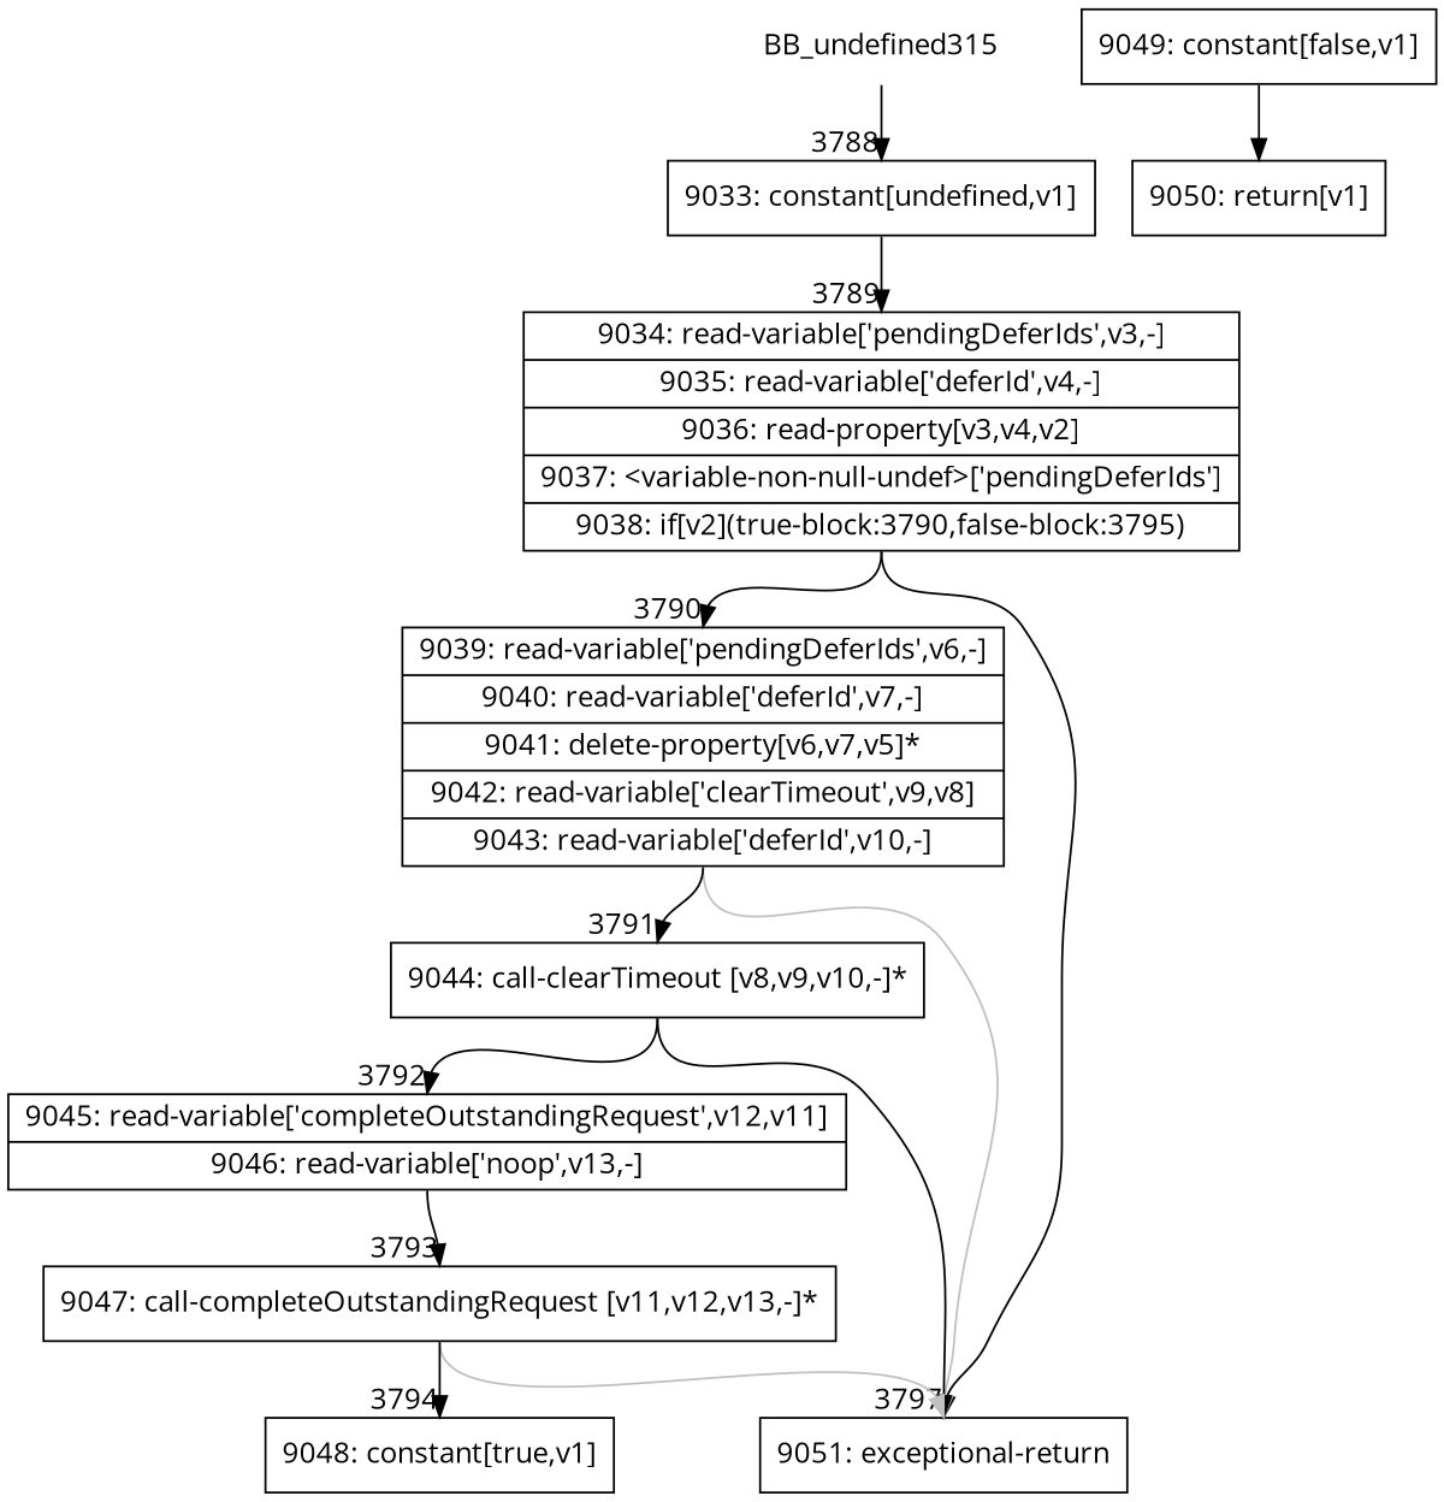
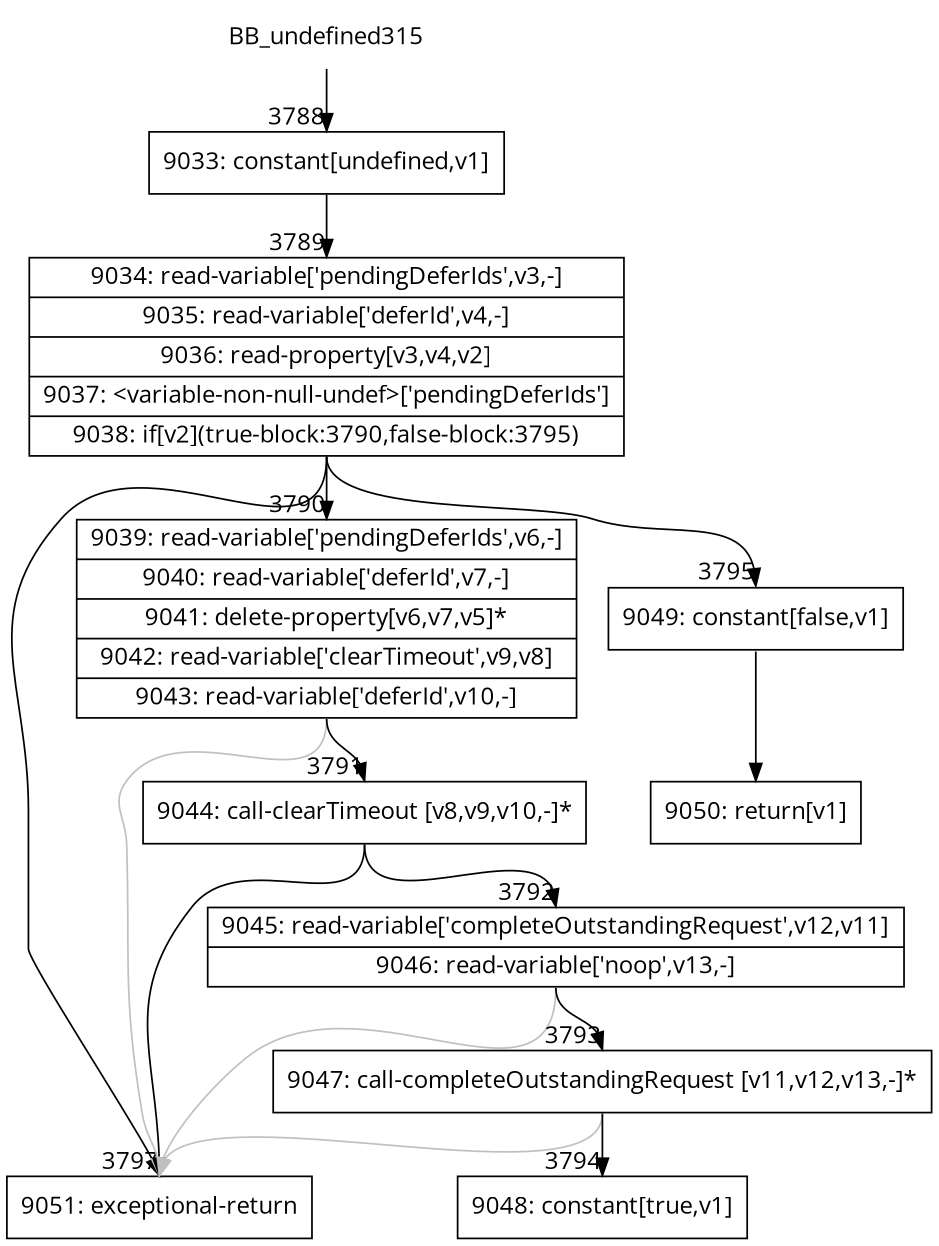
  digraph {
    fontname="Open Sans"
    rankdir=TD
    node [fontname="Open Sans" shape=record]
    edge [fontname="Open Sans" headport=n tailport=s]
    n1 [label=BB_undefined315 shape=none]
    n2 [label="{9033: constant[undefined,v1]}"]
    n3 [label="{9034: read-variable['pendingDeferIds',v3,-]|9035: read-variable['deferId',v4,-]|9036: read-property[v3,v4,v2]|9037: \<variable-non-null-undef\>['pendingDeferIds']|9038: if[v2](true-block:3790,false-block:3795)}"]
    n4 [label="{9039: read-variable['pendingDeferIds',v6,-]|9040: read-variable['deferId',v7,-]|9041: delete-property[v6,v7,v5]*|9042: read-variable['clearTimeout',v9,v8]|9043: read-variable['deferId',v10,-]}"]
    n5 [label="{9049: constant[false,v1]}"]
    n6 [label="{9051: exceptional-return}"]
    n7 [label="{9044: call-clearTimeout [v8,v9,v10,-]*}"]
    n8 [label="{9050: return[v1]}"]
    n9 [label="{9045: read-variable['completeOutstandingRequest',v12,v11]|9046: read-variable['noop',v13,-]}"]
    n10 [label="{9047: call-completeOutstandingRequest [v11,v12,v13,-]*}"]
    n11 [label="{9048: constant[true,v1]}"]
    n1 -> n2 [headlabel="    3788"]
    n2 -> n3 [headlabel="      3789"]
    n3 -> n4 [headlabel="      3790"]
+   n3 -> n5 [headlabel="      3795"]
    n3 -> n6 [color=black headlabel="      3797"]
    n4 -> n6 [color=gray]
    n4 -> n7 [headlabel="      3791"]
    n5 -> n8
    n7 -> n6 [color=black]
    n7 -> n9 [headlabel="      3792"]
+   n9 -> n6 [color=gray]
    n9 -> n10 [headlabel="      3793"]
    n10 -> n6 [color=gray]
    n10 -> n11 [headlabel="      3794"]
  }
